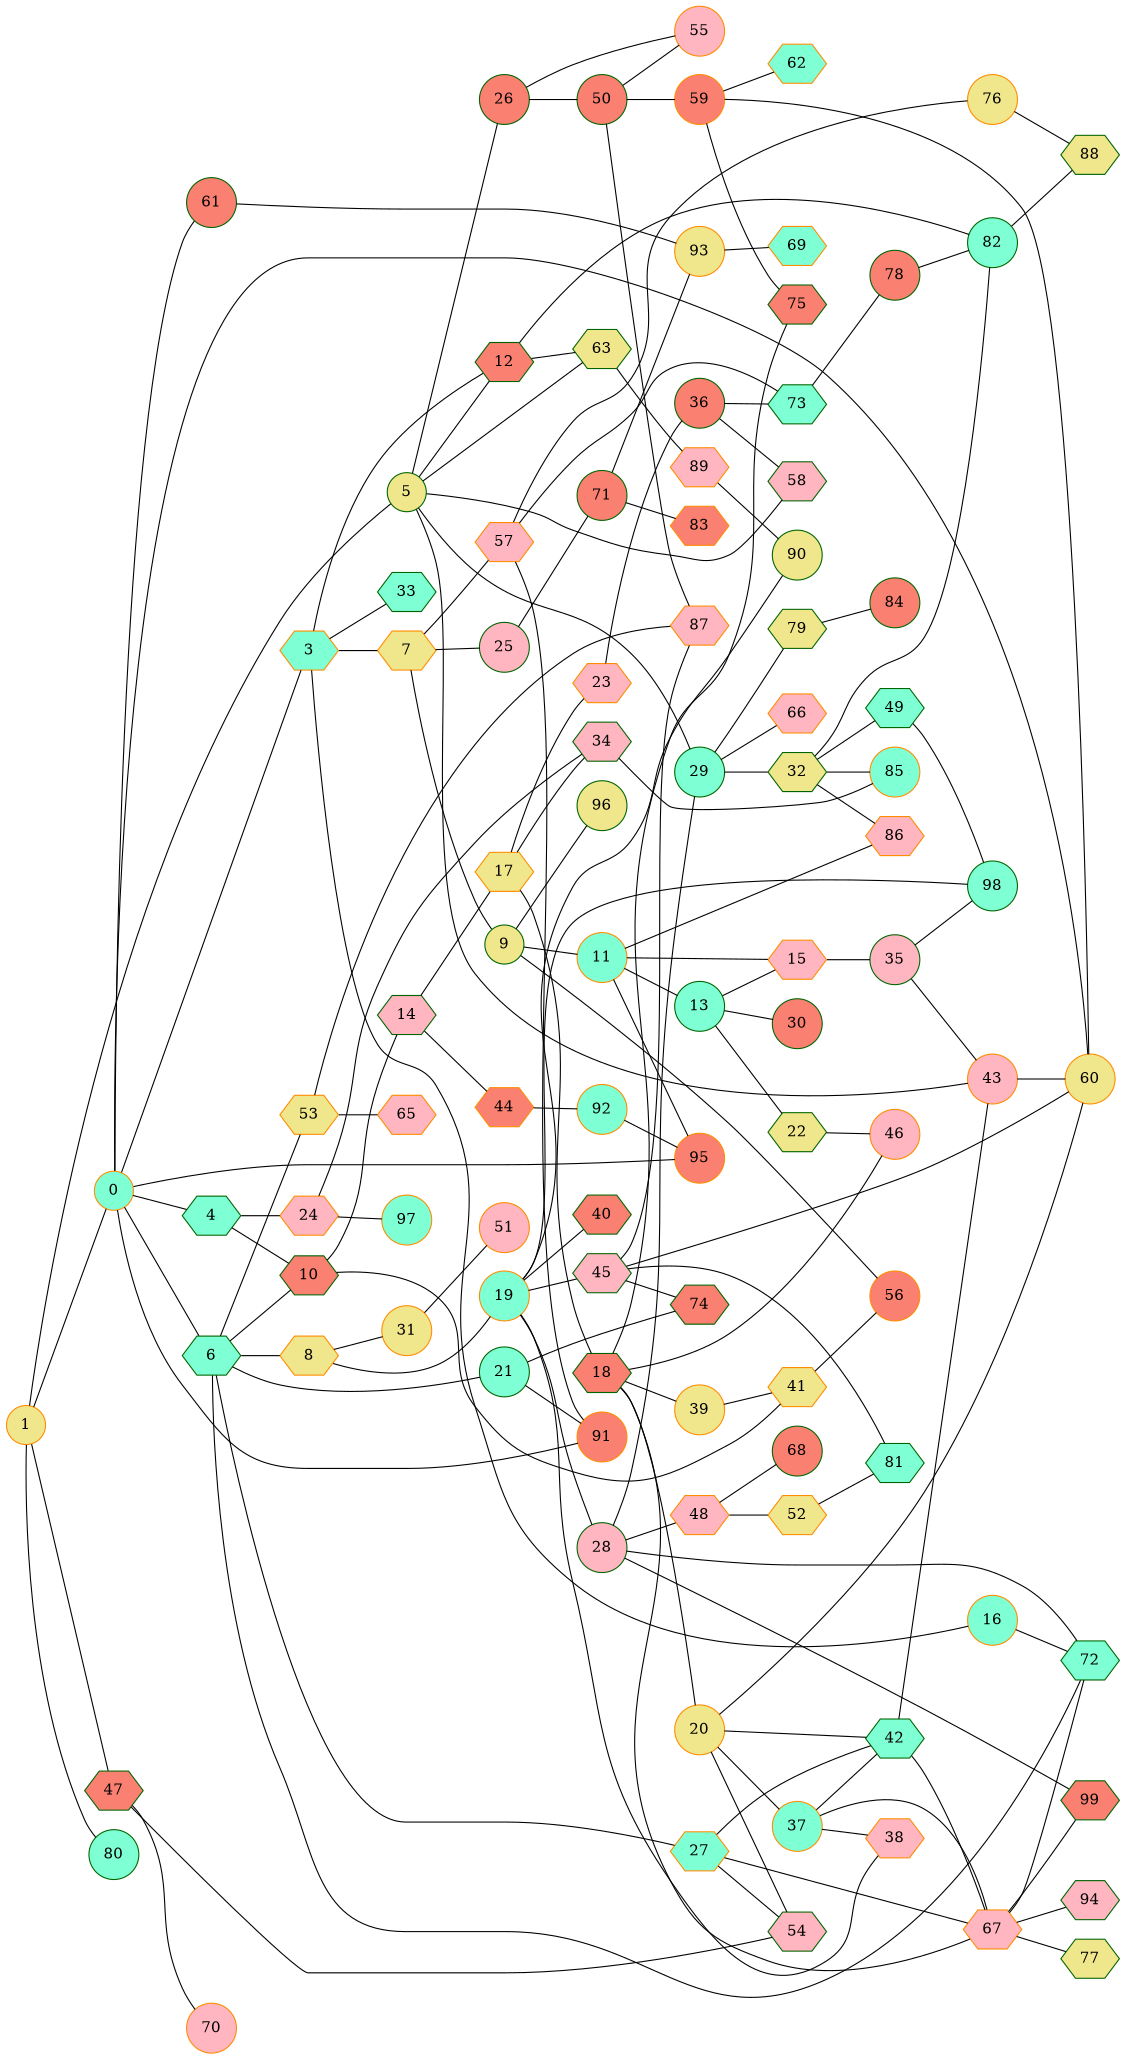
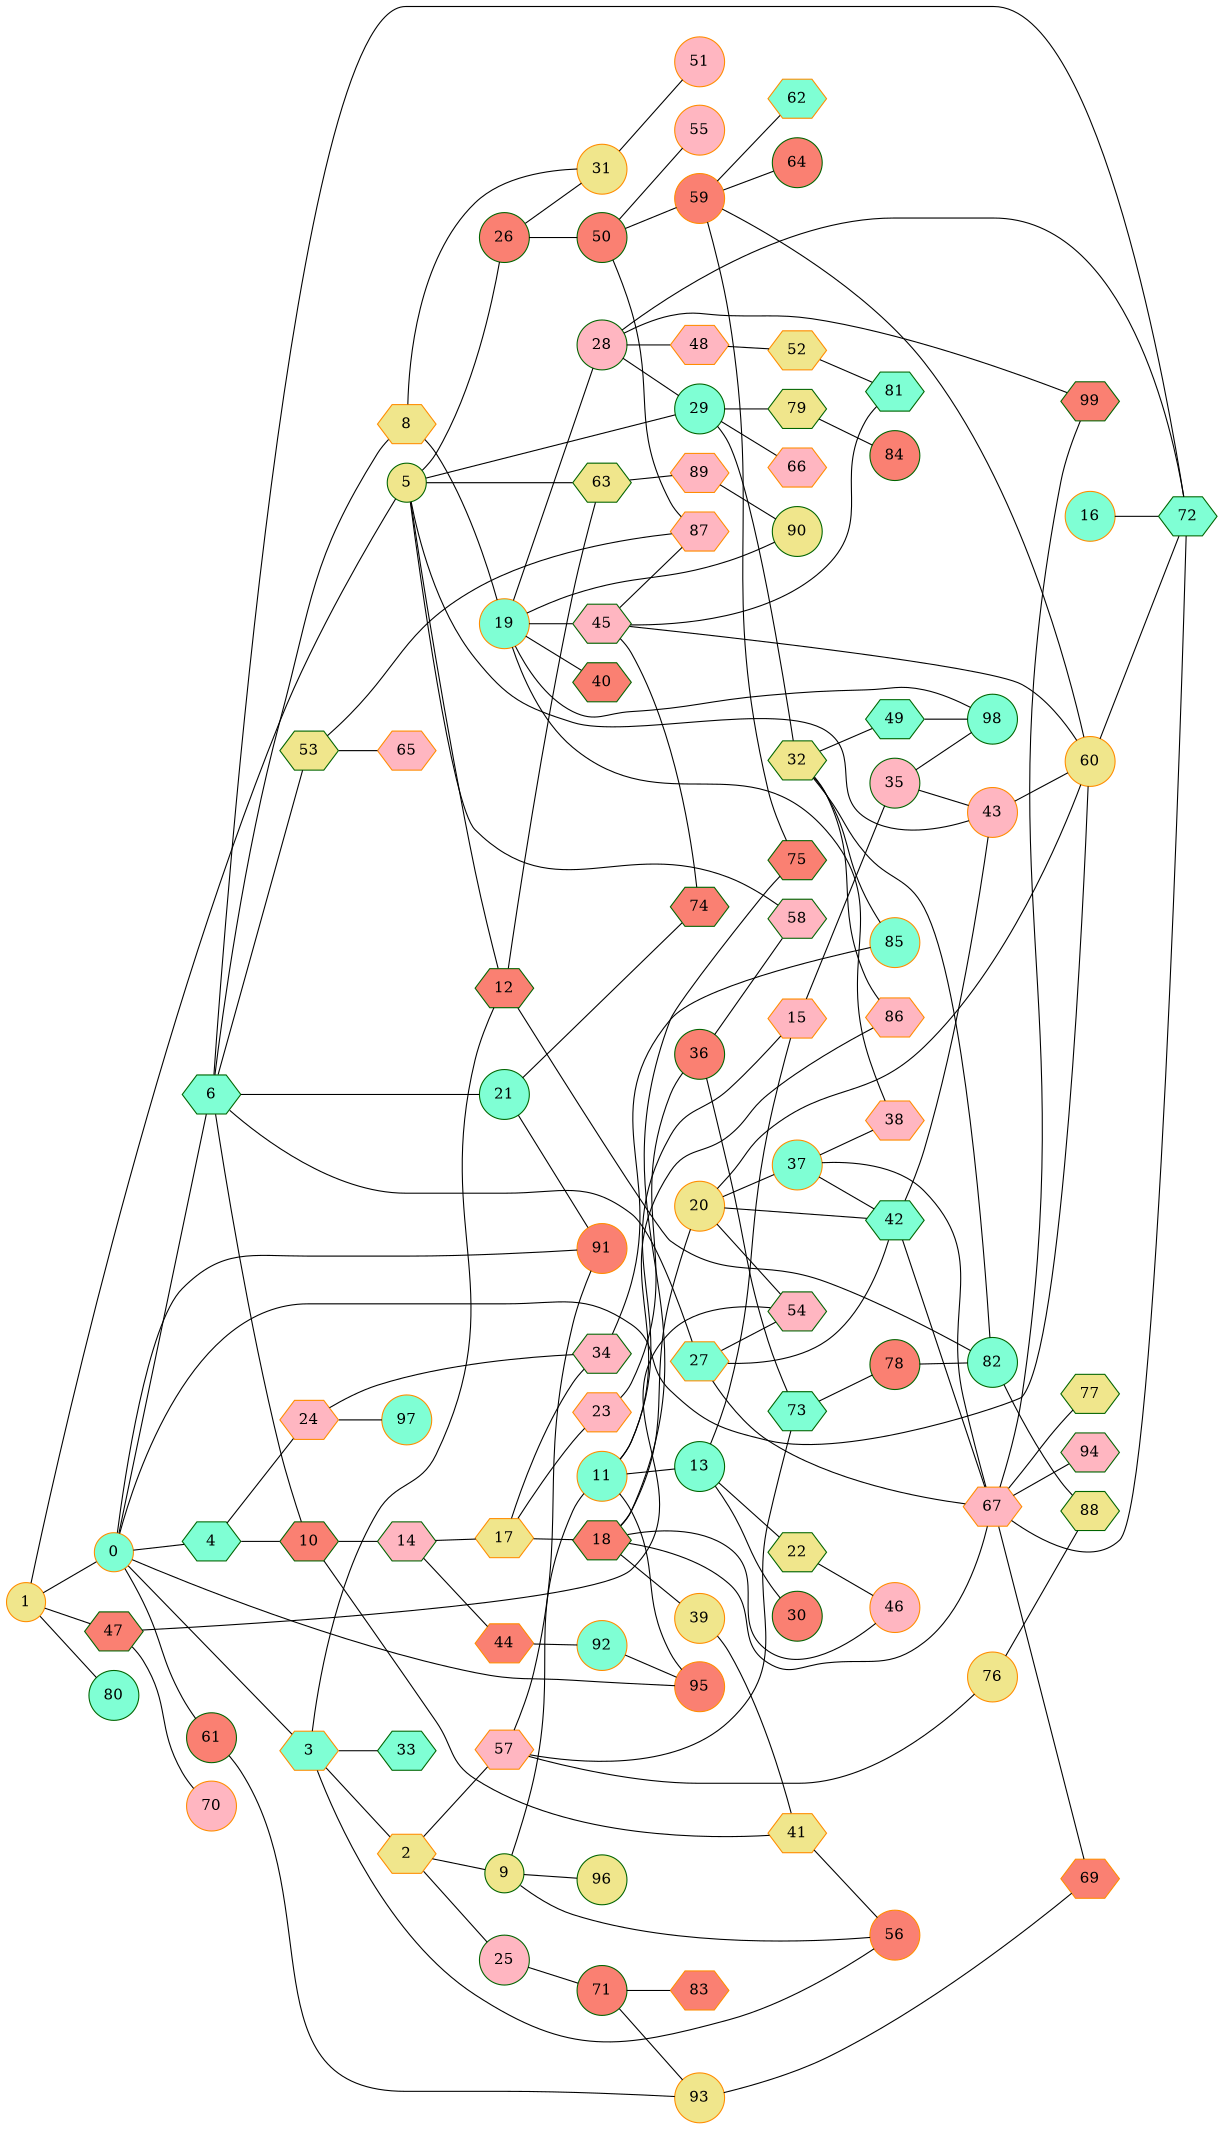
  graph {
    rankdir=LR
    node [color=darkgreen fillcolor=lightpink shape=hexagon style=filled]
    1 [color=darkorange fillcolor=khaki shape=circle]
    n2 [color=darkorange fillcolor=aquamarine label=0 shape=circle]
    5 [fillcolor=khaki shape=circle]
    47 [fillcolor=salmon]
    80 [fillcolor=aquamarine shape=circle]
    3 [color=darkorange fillcolor=aquamarine]
    4 [fillcolor=aquamarine]
    6 [fillcolor=aquamarine]
    60 [color=darkorange fillcolor=khaki shape=circle]
    61 [fillcolor=salmon shape=circle]
    91 [color=darkorange fillcolor=salmon shape=circle]
    95 [color=darkorange fillcolor=salmon shape=circle]
    12 [fillcolor=salmon]
    26 [fillcolor=salmon shape=circle]
    29 [fillcolor=aquamarine shape=circle]
    43 [color=darkorange shape=circle]
    58
    63 [fillcolor=khaki]
    54
    70 [color=darkorange shape=circle]
-   7 [color=darkorange fillcolor=khaki]
+   7 [color=darkorange fillcolor=khaki label=2]
    16 [color=darkorange fillcolor=aquamarine shape=circle]
    33 [fillcolor=aquamarine]
    10 [fillcolor=salmon]
    24 [color=darkorange]
    8 [color=darkorange fillcolor=khaki]
    21 [fillcolor=aquamarine shape=circle]
    27 [color=darkorange fillcolor=aquamarine]
-   53 [color=darkorange fillcolor=khaki]
+   53 [fillcolor=khaki]
    72 [fillcolor=aquamarine]
    93 [color=darkorange fillcolor=khaki shape=circle]
    9 [fillcolor=khaki shape=circle]
    25 [shape=circle]
    57 [color=darkorange]
    82 [fillcolor=aquamarine shape=circle]
    14
    41 [color=darkorange fillcolor=khaki]
    34
    97 [color=darkorange fillcolor=aquamarine shape=circle]
    31 [color=darkorange fillcolor=khaki shape=circle]
    50 [fillcolor=salmon shape=circle]
    32 [fillcolor=khaki]
    66 [color=darkorange]
    79 [fillcolor=khaki]
    89 [color=darkorange]
    19 [color=darkorange fillcolor=aquamarine shape=circle]
    74 [fillcolor=salmon]
    67 [color=darkorange]
    42 [fillcolor=aquamarine]
    87 [color=darkorange]
    65 [color=darkorange]
    11 [color=darkorange fillcolor=aquamarine shape=circle]
    56 [color=darkorange fillcolor=salmon shape=circle]
    96 [fillcolor=khaki shape=circle]
    71 [fillcolor=salmon shape=circle]
    73 [fillcolor=aquamarine]
    76 [color=darkorange fillcolor=khaki shape=circle]
    28 [shape=circle]
    38 [color=darkorange]
    40 [fillcolor=salmon]
    45
    90 [fillcolor=khaki shape=circle]
    98 [fillcolor=aquamarine shape=circle]
    51 [color=darkorange shape=circle]
    13 [fillcolor=aquamarine shape=circle]
    15 [color=darkorange]
    86 [color=darkorange]
    17 [color=darkorange fillcolor=khaki]
    44 [color=darkorange fillcolor=salmon]
    22 [fillcolor=khaki]
    30 [fillcolor=salmon shape=circle]
    35 [shape=circle]
    88 [fillcolor=khaki]
    46 [color=darkorange shape=circle]
    18 [fillcolor=salmon]
    23 [color=darkorange]
    92 [color=darkorange fillcolor=aquamarine shape=circle]
    20 [color=darkorange fillcolor=khaki shape=circle]
    39 [color=darkorange fillcolor=khaki shape=circle]
    75 [fillcolor=salmon]
    36 [fillcolor=salmon shape=circle]
    85 [color=darkorange fillcolor=aquamarine shape=circle]
    37 [color=darkorange fillcolor=aquamarine shape=circle]
    99 [fillcolor=salmon]
-   69 [color=darkorange fillcolor=aquamarine]
+   69 [color=darkorange fillcolor=salmon]
    77 [fillcolor=khaki]
    94
    48 [color=darkorange]
    81 [fillcolor=aquamarine]
    83 [color=darkorange fillcolor=salmon]
    55 [color=darkorange shape=circle]
    59 [color=darkorange fillcolor=salmon shape=circle]
    52 [color=darkorange fillcolor=khaki]
-   68 [fillcolor=salmon shape=circle]
    49 [fillcolor=aquamarine]
    84 [fillcolor=salmon shape=circle]
    78 [fillcolor=salmon shape=circle]
    62 [color=darkorange fillcolor=aquamarine]
+   64 [fillcolor=salmon shape=circle]
    1 -- n2
    1 -- 5
    1 -- 47
    1 -- 80
    n2 -- 3
    n2 -- 4
    n2 -- 6
    n2 -- 60
    n2 -- 61
    n2 -- 91
    n2 -- 95
    5 -- 12
    5 -- 26
    5 -- 29
    5 -- 43
    5 -- 58
    5 -- 63
    47 -- 54
    47 -- 70
    3 -- 12
    3 -- 7
-   3 -- 16
+   3 -- 56
    3 -- 33
    4 -- 10
    4 -- 24
    6 -- 10
    6 -- 8
    6 -- 21
    6 -- 27
    6 -- 53
    6 -- 72
+   60 -- 72
    61 -- 93
    12 -- 63
    12 -- 82
-   26 -- 55
+   26 -- 31
    26 -- 50
    29 -- 32
    29 -- 66
    29 -- 79
    43 -- 60
    63 -- 89
    7 -- 9
    7 -- 25
    7 -- 57
    16 -- 72
    10 -- 14
    10 -- 41
    24 -- 34
    24 -- 97
    8 -- 31
    8 -- 19
    21 -- 91
    21 -- 74
    27 -- 54
    27 -- 67
    27 -- 42
    53 -- 87
    53 -- 65
    93 -- 69
    9 -- 11
    9 -- 56
    9 -- 96
    25 -- 71
    57 -- 91
    57 -- 73
    57 -- 76
    82 -- 88
    14 -- 17
    14 -- 44
    41 -- 56
    34 -- 85
    31 -- 51
    50 -- 87
    50 -- 55
    50 -- 59
    32 -- 82
    32 -- 86
    32 -- 85
    32 -- 49
    79 -- 84
    89 -- 90
    19 -- 28
    19 -- 38
    19 -- 40
    19 -- 45
    19 -- 90
    19 -- 98
    67 -- 72
    67 -- 99
+   67 -- 69
    67 -- 77
    67 -- 94
    42 -- 43
    42 -- 67
    11 -- 95
    11 -- 13
    11 -- 15
    11 -- 86
    71 -- 93
    71 -- 83
    73 -- 78
    76 -- 88
    28 -- 29
    28 -- 72
    28 -- 99
    28 -- 48
    45 -- 60
    45 -- 74
    45 -- 87
    45 -- 81
    13 -- 15
    13 -- 22
    13 -- 30
    15 -- 35
    17 -- 34
    17 -- 18
    17 -- 23
    44 -- 92
    22 -- 46
    35 -- 43
    35 -- 98
    18 -- 67
    18 -- 46
    18 -- 20
    18 -- 39
    18 -- 75
    23 -- 36
    92 -- 95
    20 -- 60
    20 -- 54
    20 -- 42
    20 -- 37
    39 -- 41
    36 -- 58
    36 -- 73
    37 -- 67
    37 -- 42
    37 -- 38
    48 -- 52
-   48 -- 68
    59 -- 60
    59 -- 75
    59 -- 62
+   59 -- 64
    52 -- 81
    49 -- 98
    78 -- 82
  }
